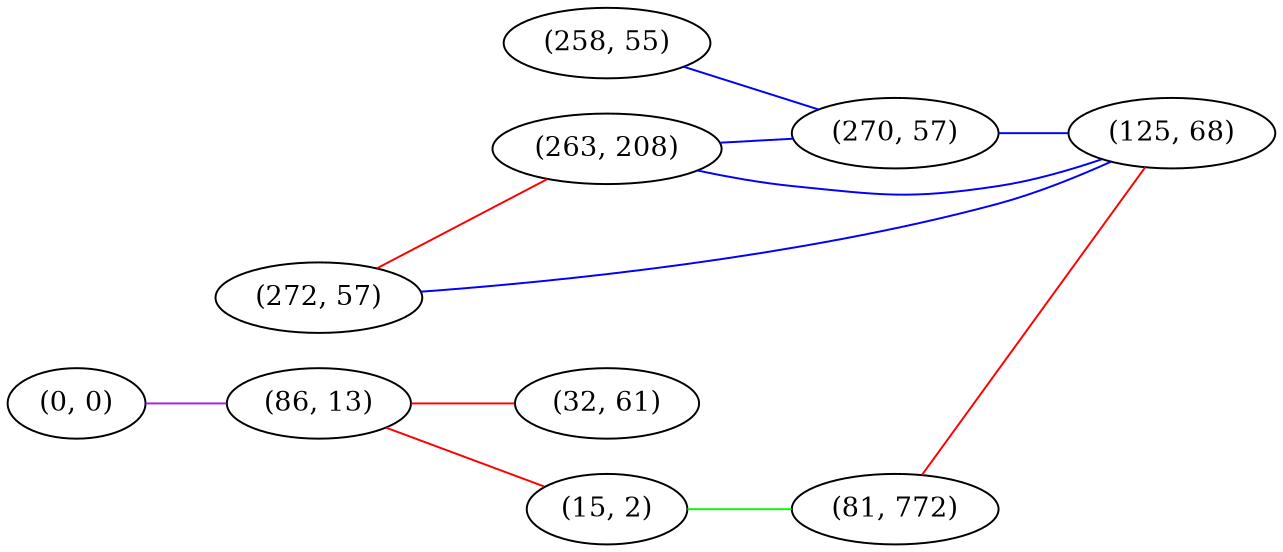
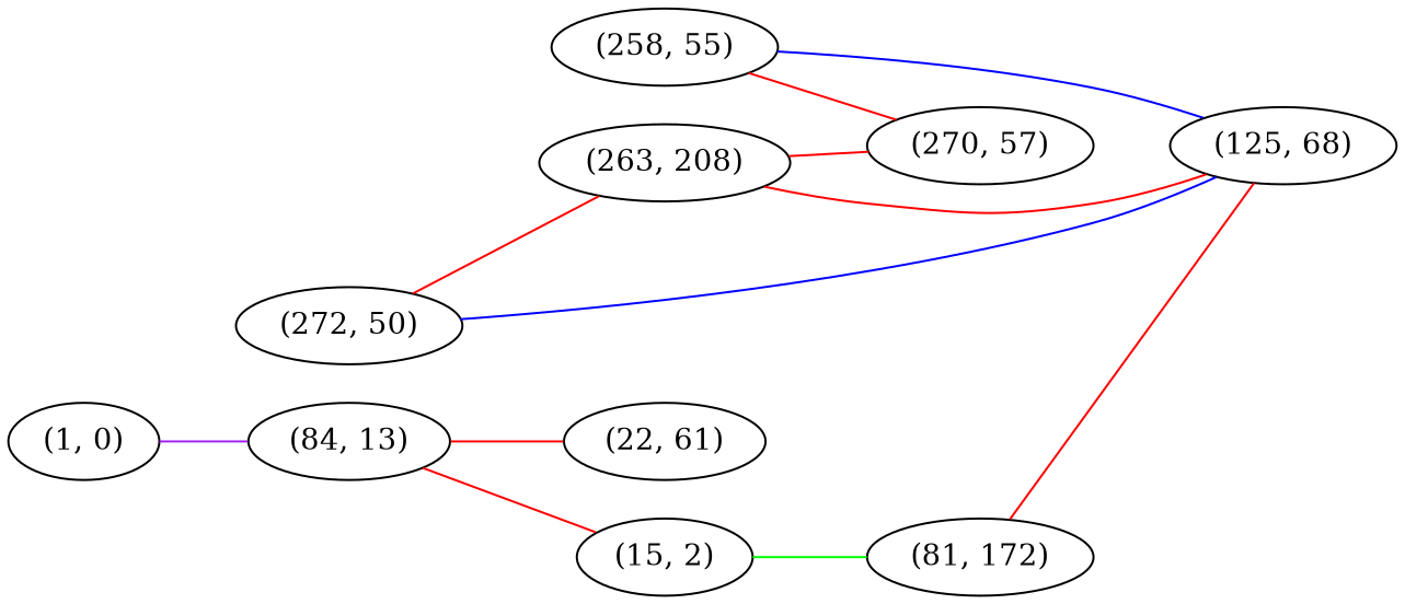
  graph {
    rankdir=LR
    edge [color=red weight=1]
    n1 [label="(15, 2)"]
-   "(84, 13)" [label="(86, 13)"]
-   "(32, 61)"
-   "(81, 172)" [label="(81, 772)"]
-   "(0, 0)"
+   "(84, 13)"
+   "(32, 61)" [label="(22, 61)"]
+   "(81, 172)"
+   "(0, 0)" [label="(1, 0)"]
    "(125, 68)"
    "(258, 55)"
    "(270, 57)"
    "(263, 208)"
-   "(272, 57)"
+   "(272, 57)" [label="(272, 50)"]
    n1 -- "(81, 172)" [color=green weight=2]
    "(84, 13)" -- n1
    "(84, 13)" -- "(32, 61)" [weight=3]
    "(81, 172)" -- "(125, 68)"
    "(0, 0)" -- "(84, 13)" [color=purple weight=4]
-   "(270, 57)" -- "(125, 68)" [color=blue weight=3]
-   "(258, 55)" -- "(270, 57)" [color=blue]
-   "(263, 208)" -- "(125, 68)" [color=blue]
-   "(263, 208)" -- "(270, 57)" [color=blue weight=3]
+   "(258, 55)" -- "(125, 68)" [color=blue weight=3]
+   "(258, 55)" -- "(270, 57)"
+   "(263, 208)" -- "(125, 68)"
+   "(263, 208)" -- "(270, 57)" [weight=3]
    "(272, 57)" -- "(125, 68)" [color=blue weight=3]
    "(272, 57)" -- "(263, 208)"
  }
